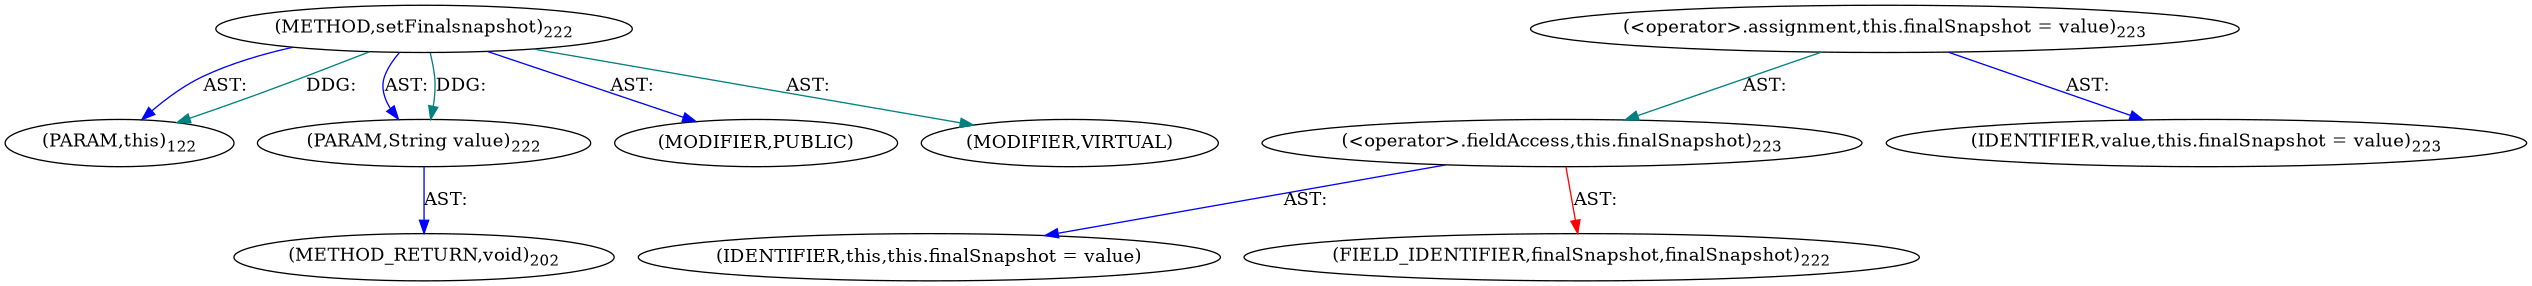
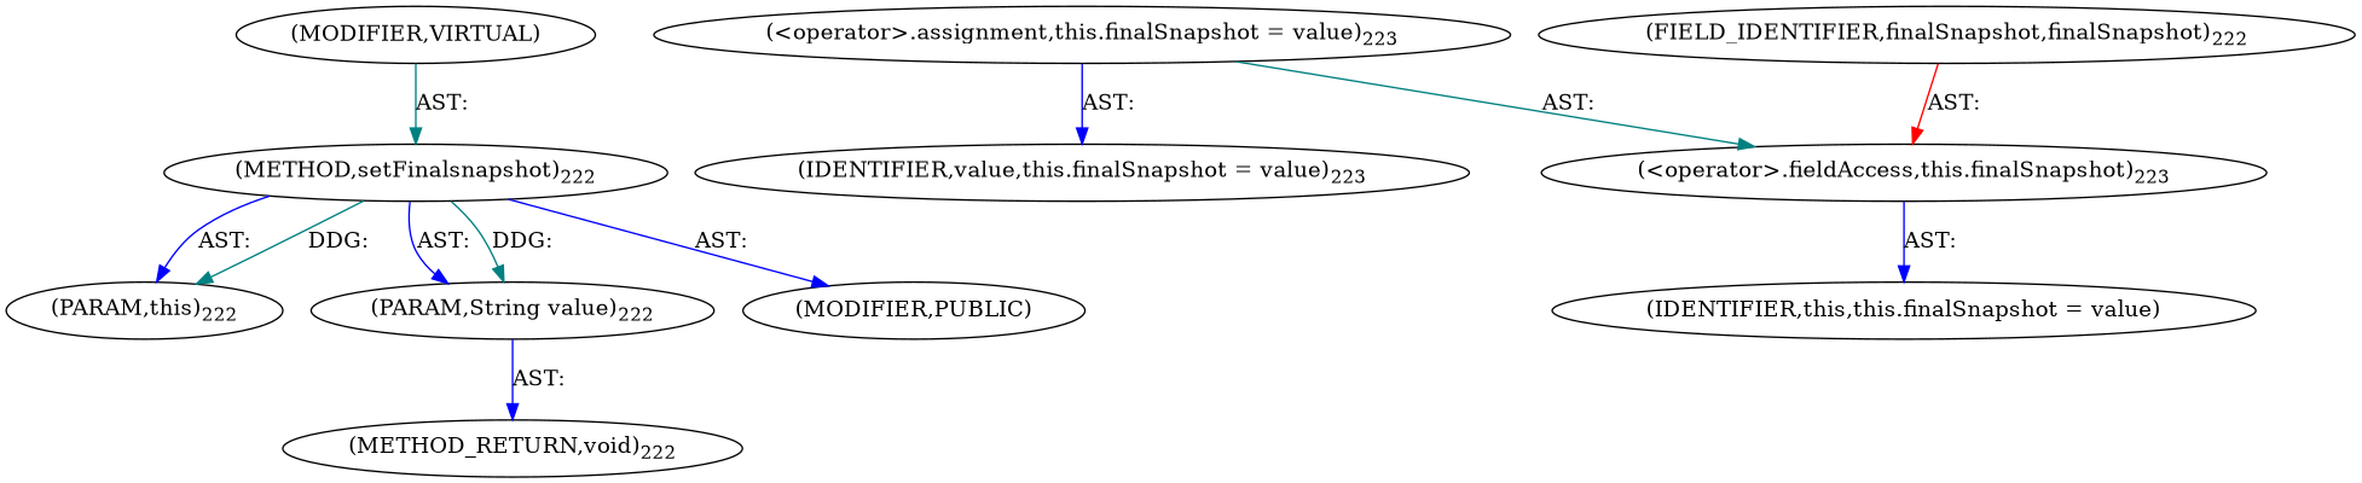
  digraph {
    edge [color=blue]
    n1 [label=<(METHOD,setFinalsnapshot)<SUB>222</SUB>>]
-   n2 [label=<(PARAM,this)<SUB>122</SUB>>]
+   n2 [label=<(PARAM,this)<SUB>222</SUB>>]
    n3 [label=<(PARAM,String value)<SUB>222</SUB>>]
    n4 [label=<(MODIFIER,PUBLIC)>]
    n5 [label=<(MODIFIER,VIRTUAL)>]
-   n6 [label=<(METHOD_RETURN,void)<SUB>202</SUB>>]
+   n6 [label=<(METHOD_RETURN,void)<SUB>222</SUB>>]
    n7 [label=<(&lt;operator&gt;.assignment,this.finalSnapshot = value)<SUB>223</SUB>>]
    n8 [label=<(&lt;operator&gt;.fieldAccess,this.finalSnapshot)<SUB>223</SUB>>]
    n9 [label=<(IDENTIFIER,value,this.finalSnapshot = value)<SUB>223</SUB>>]
    n10 [label=<(IDENTIFIER,this,this.finalSnapshot = value)>]
    n11 [label=<(FIELD_IDENTIFIER,finalSnapshot,finalSnapshot)<SUB>222</SUB>>]
    n1 -> n2 [label="AST: "]
    n1 -> n2 [color=teal label="DDG: "]
    n1 -> n3 [label="AST: "]
    n1 -> n3 [color=teal label="DDG: "]
    n1 -> n4 [label="AST: "]
-   n1 -> n5 [color=teal label="AST: "]
+   n5 -> n1 [color=teal label="AST: "]
    n3 -> n6 [label="AST: "]
    n7 -> n8 [color=teal label="AST: "]
    n7 -> n9 [label="AST: "]
    n8 -> n10 [label="AST: "]
-   n8 -> n11 [color=red label="AST: "]
+   n11 -> n8 [color=red label="AST: "]
  }
